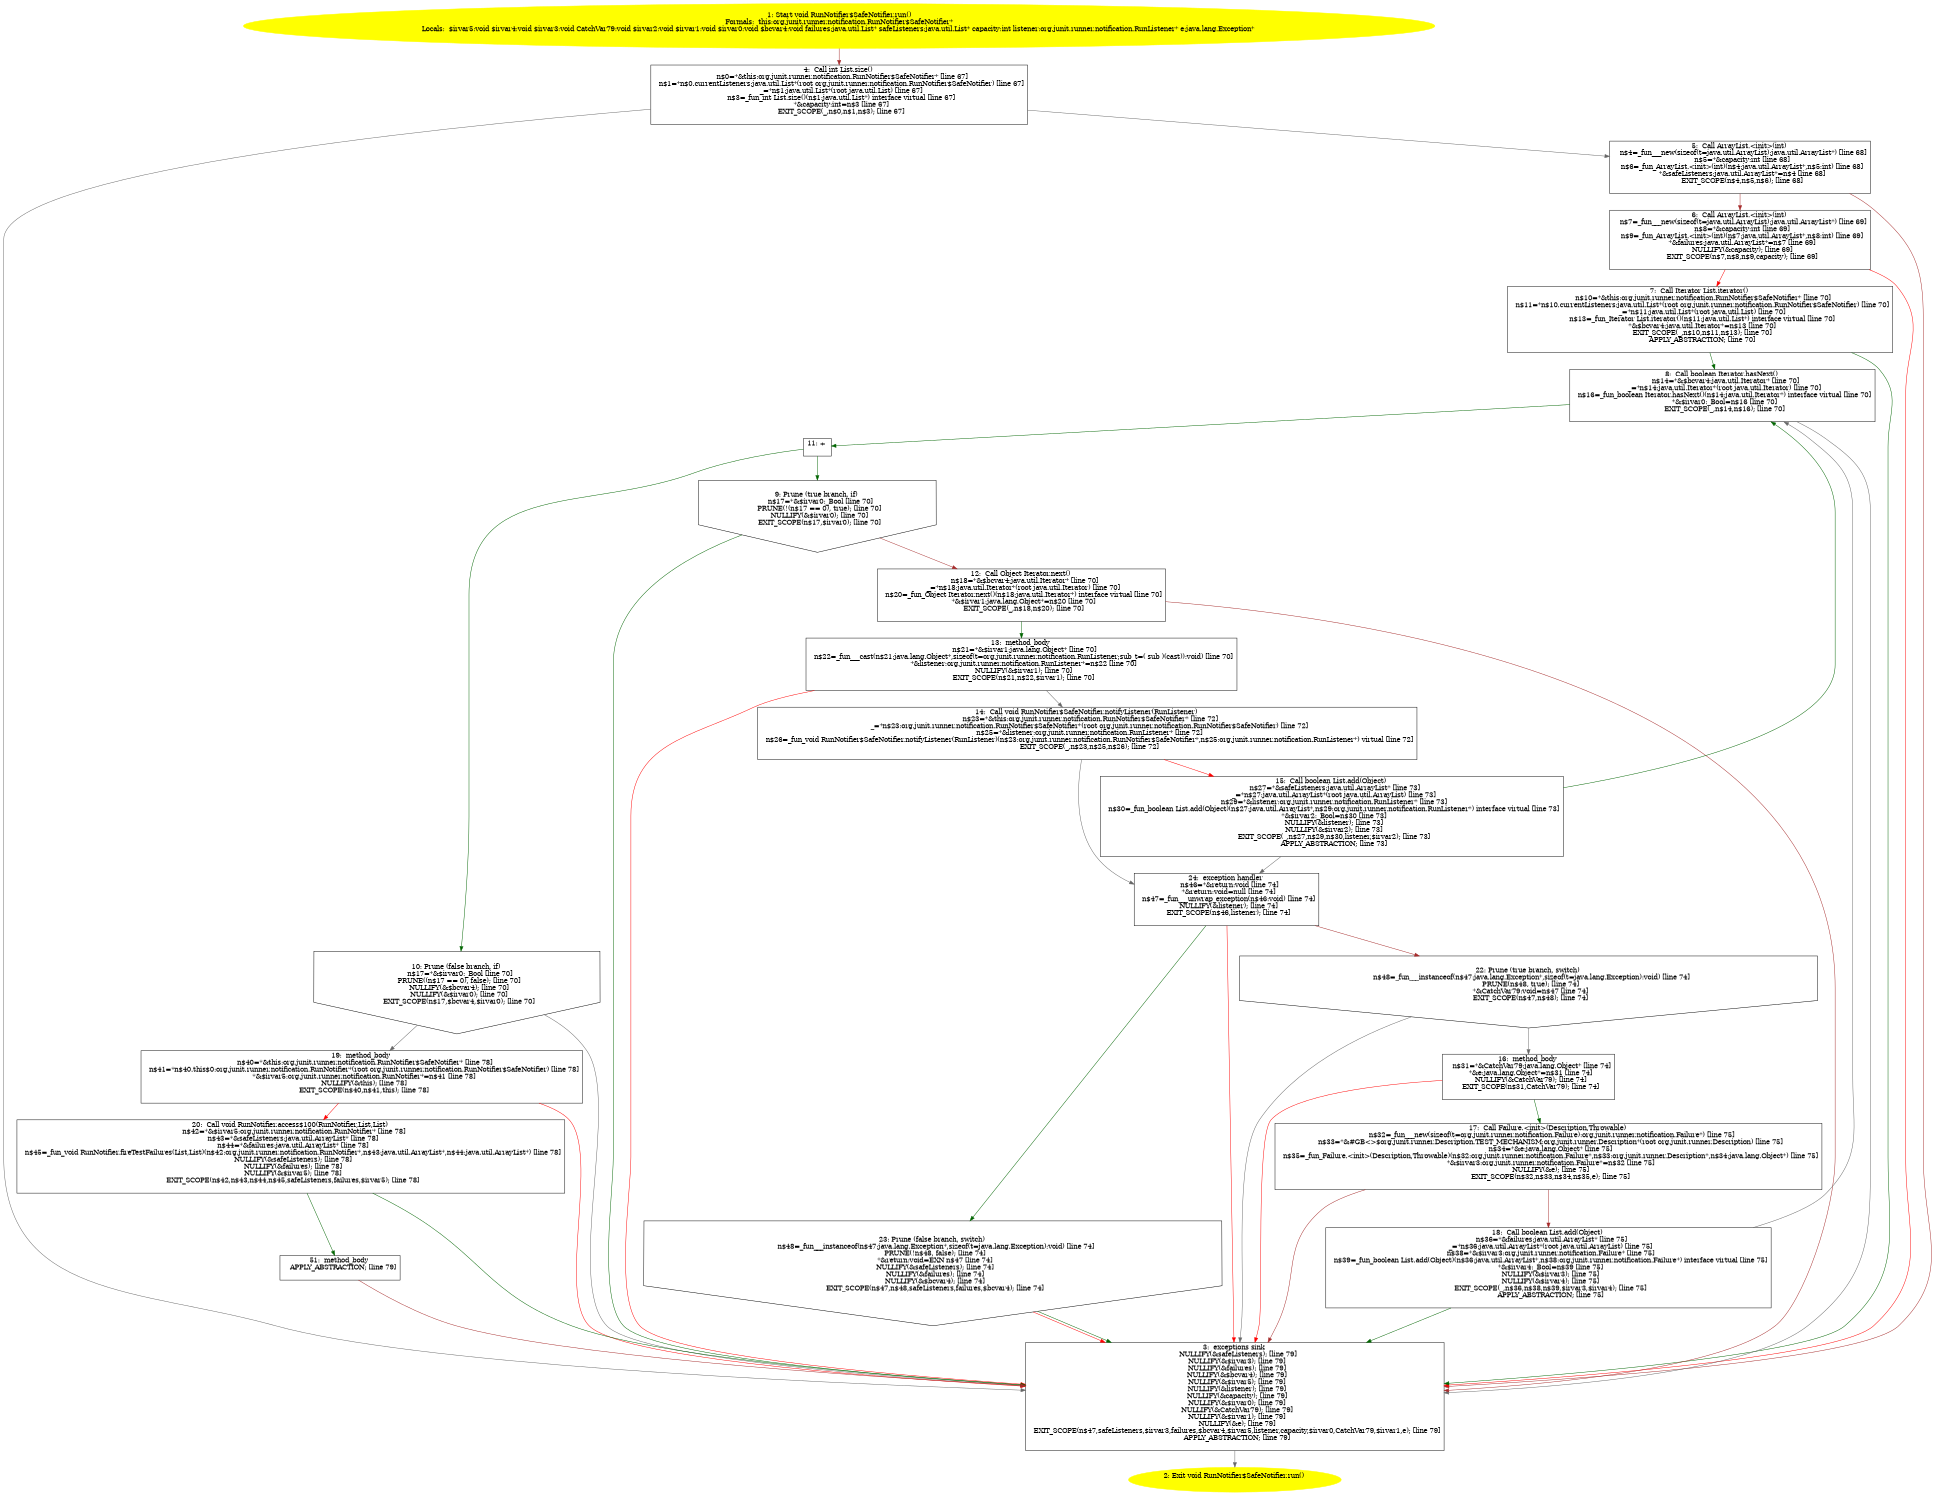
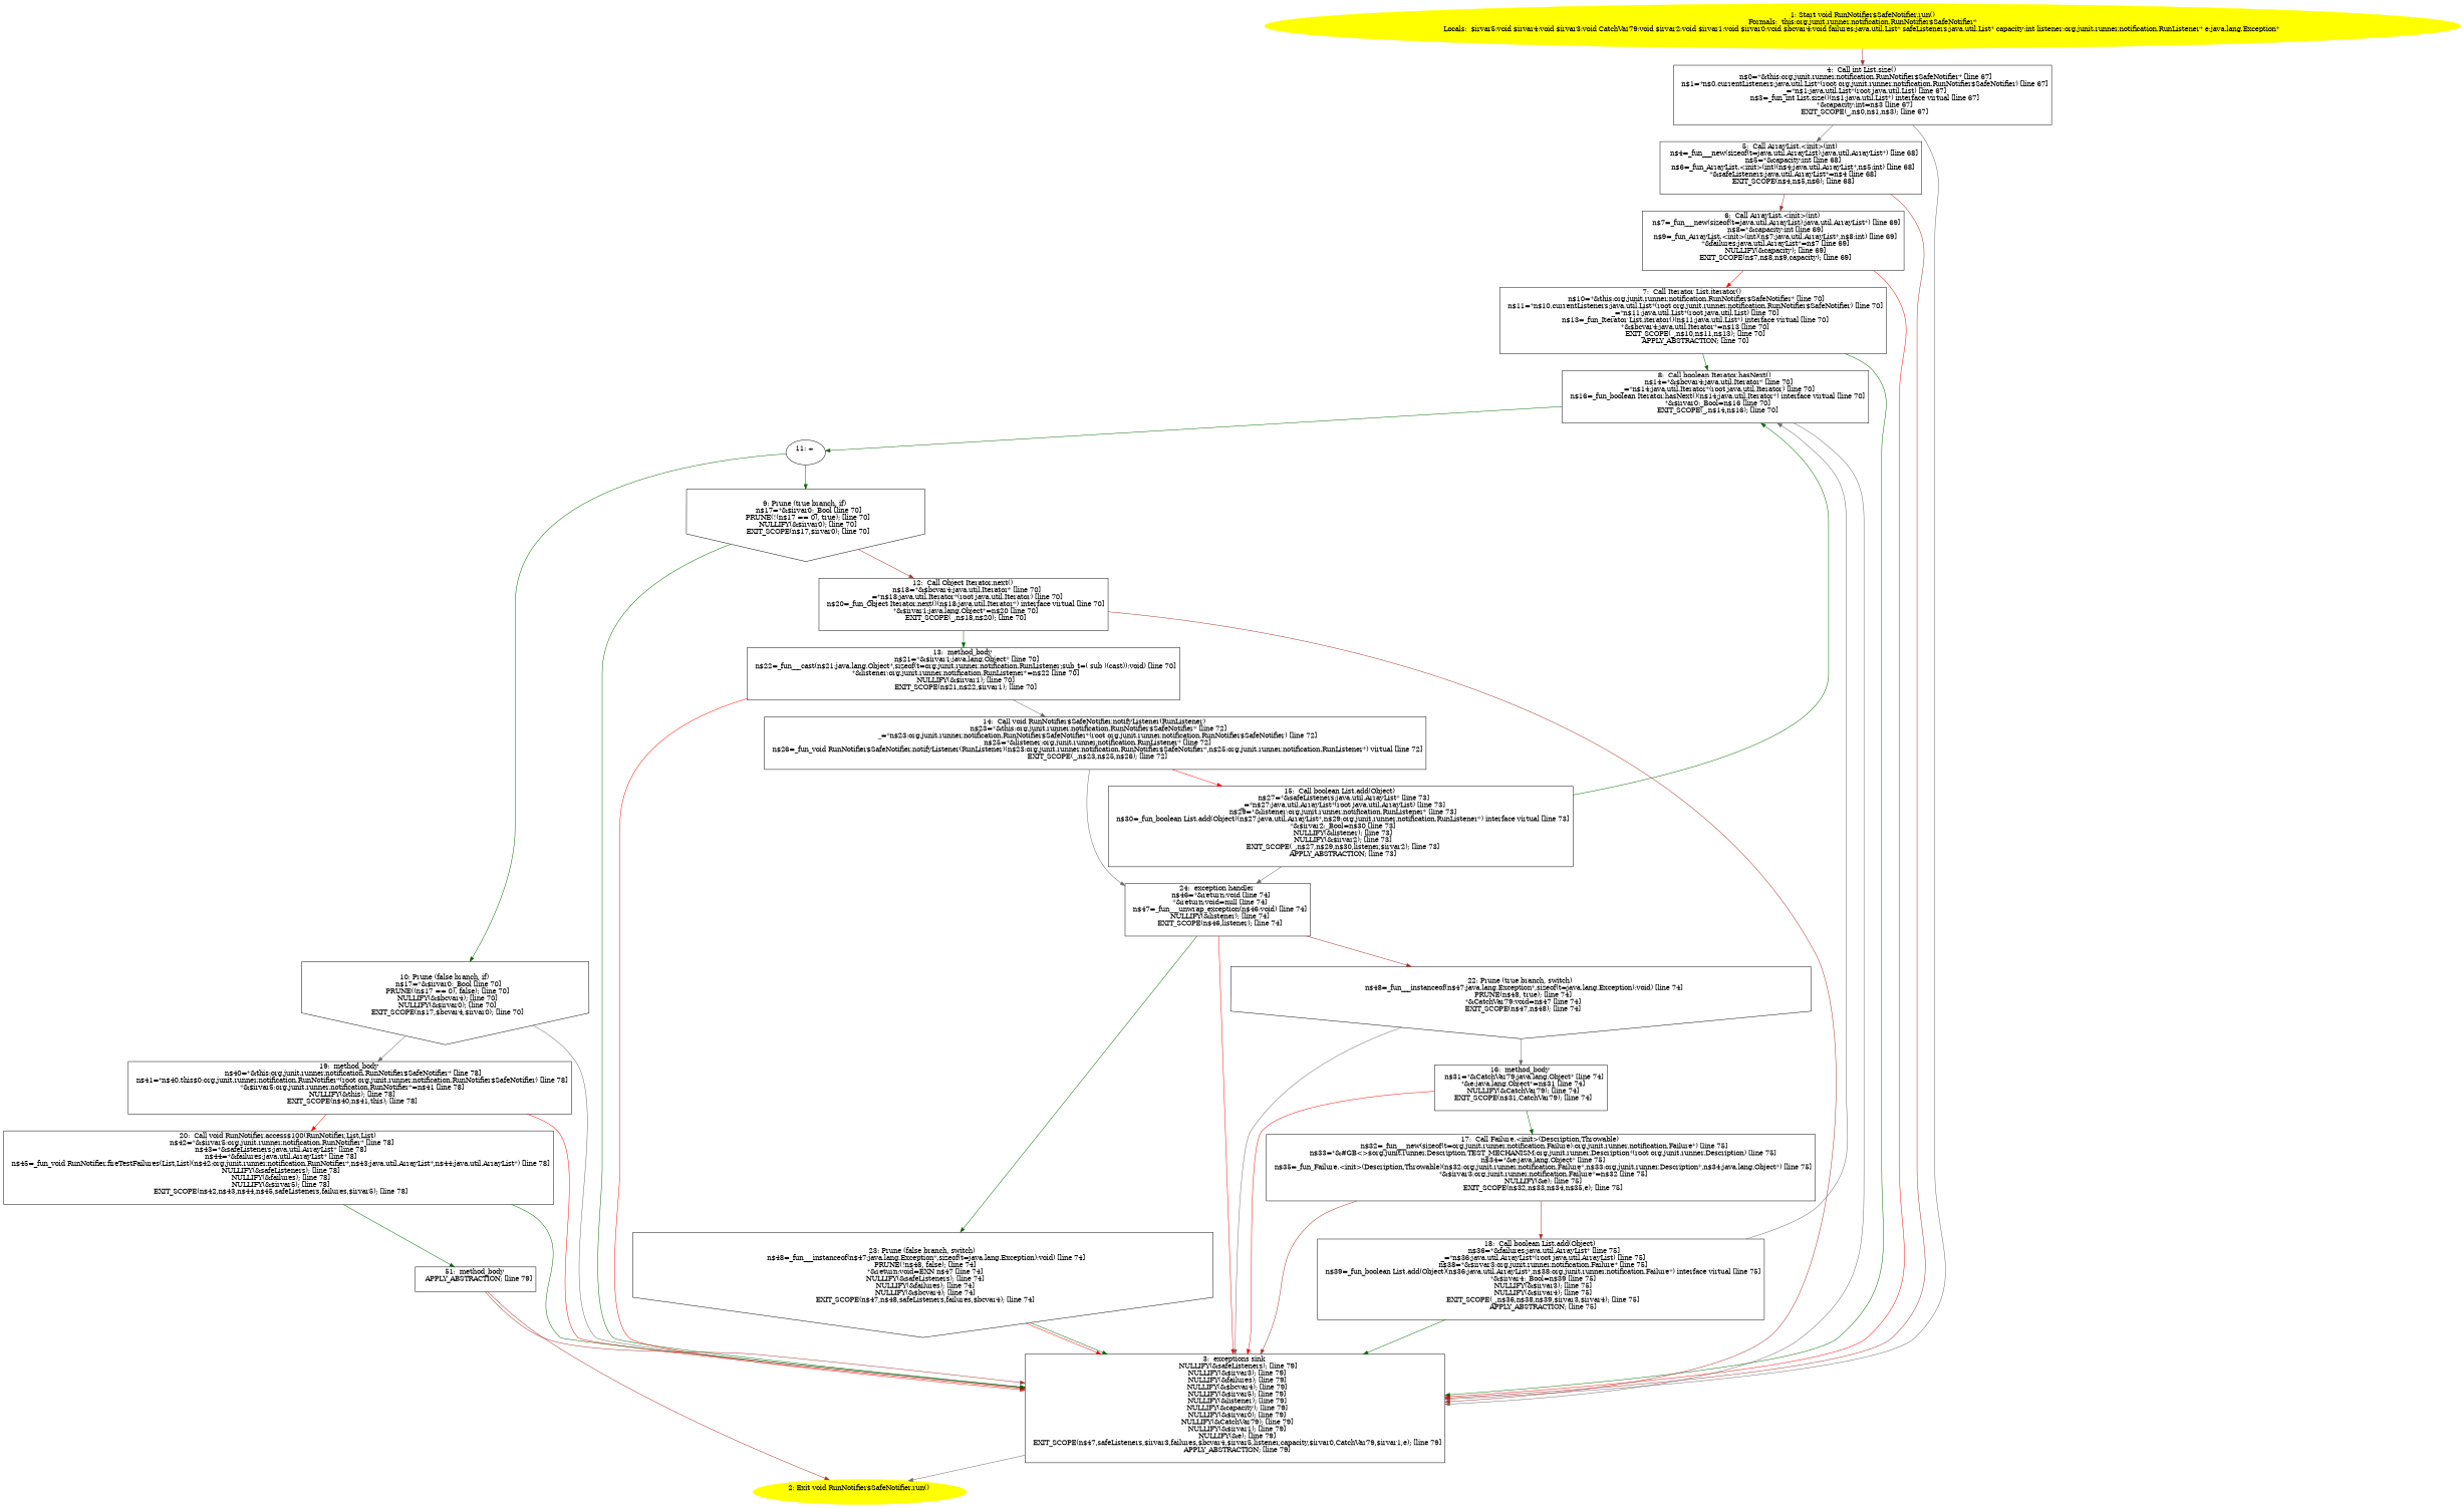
  digraph {
    node [shape=box]
    edge [color=darkgreen]
    n1 [color=yellow label="1: Start void RunNotifier$SafeNotifier.run()\nFormals:  this:org.junit.runner.notification.RunNotifier$SafeNotifier*\nLocals:  $irvar5:void $irvar4:void $irvar3:void CatchVar79:void $irvar2:void $irvar1:void $irvar0:void $bcvar4:void failures:java.util.List* safeListeners:java.util.List* capacity:int listener:org.junit.runner.notification.RunListener* e:java.lang.Exception* \n  " style=filled shape=""]
    n2 [label="4:  Call int List.size() \n   n$0=*&this:org.junit.runner.notification.RunNotifier$SafeNotifier* [line 67]\n  n$1=*n$0.currentListeners:java.util.List*(root org.junit.runner.notification.RunNotifier$SafeNotifier) [line 67]\n  _=*n$1:java.util.List*(root java.util.List) [line 67]\n  n$3=_fun_int List.size()(n$1:java.util.List*) interface virtual [line 67]\n  *&capacity:int=n$3 [line 67]\n  EXIT_SCOPE(_,n$0,n$1,n$3); [line 67]\n "]
    n3 [label="3:  exceptions sink \n   NULLIFY(&safeListeners); [line 79]\n  NULLIFY(&$irvar3); [line 79]\n  NULLIFY(&failures); [line 79]\n  NULLIFY(&$bcvar4); [line 79]\n  NULLIFY(&$irvar5); [line 79]\n  NULLIFY(&listener); [line 79]\n  NULLIFY(&capacity); [line 79]\n  NULLIFY(&$irvar0); [line 79]\n  NULLIFY(&CatchVar79); [line 79]\n  NULLIFY(&$irvar1); [line 79]\n  NULLIFY(&e); [line 79]\n  EXIT_SCOPE(n$47,safeListeners,$irvar3,failures,$bcvar4,$irvar5,listener,capacity,$irvar0,CatchVar79,$irvar1,e); [line 79]\n  APPLY_ABSTRACTION; [line 79]\n "]
    n4 [label="5:  Call ArrayList.<init>(int) \n   n$4=_fun___new(sizeof(t=java.util.ArrayList):java.util.ArrayList*) [line 68]\n  n$5=*&capacity:int [line 68]\n  n$6=_fun_ArrayList.<init>(int)(n$4:java.util.ArrayList*,n$5:int) [line 68]\n  *&safeListeners:java.util.ArrayList*=n$4 [line 68]\n  EXIT_SCOPE(n$4,n$5,n$6); [line 68]\n "]
    n5 [color=yellow label="2: Exit void RunNotifier$SafeNotifier.run() \n  " style=filled shape=""]
    n6 [label="6:  Call ArrayList.<init>(int) \n   n$7=_fun___new(sizeof(t=java.util.ArrayList):java.util.ArrayList*) [line 69]\n  n$8=*&capacity:int [line 69]\n  n$9=_fun_ArrayList.<init>(int)(n$7:java.util.ArrayList*,n$8:int) [line 69]\n  *&failures:java.util.ArrayList*=n$7 [line 69]\n  NULLIFY(&capacity); [line 69]\n  EXIT_SCOPE(n$7,n$8,n$9,capacity); [line 69]\n "]
    n7 [label="7:  Call Iterator List.iterator() \n   n$10=*&this:org.junit.runner.notification.RunNotifier$SafeNotifier* [line 70]\n  n$11=*n$10.currentListeners:java.util.List*(root org.junit.runner.notification.RunNotifier$SafeNotifier) [line 70]\n  _=*n$11:java.util.List*(root java.util.List) [line 70]\n  n$13=_fun_Iterator List.iterator()(n$11:java.util.List*) interface virtual [line 70]\n  *&$bcvar4:java.util.Iterator*=n$13 [line 70]\n  EXIT_SCOPE(_,n$10,n$11,n$13); [line 70]\n  APPLY_ABSTRACTION; [line 70]\n "]
    n8 [label="8:  Call boolean Iterator.hasNext() \n   n$14=*&$bcvar4:java.util.Iterator* [line 70]\n  _=*n$14:java.util.Iterator*(root java.util.Iterator) [line 70]\n  n$16=_fun_boolean Iterator.hasNext()(n$14:java.util.Iterator*) interface virtual [line 70]\n  *&$irvar0:_Bool=n$16 [line 70]\n  EXIT_SCOPE(_,n$14,n$16); [line 70]\n "]
-   n9 [label="11: + \n  "]
+   n9 [label="11: + \n  " shape=""]
    n10 [label="9: Prune (true branch, if) \n   n$17=*&$irvar0:_Bool [line 70]\n  PRUNE(!(n$17 == 0), true); [line 70]\n  NULLIFY(&$irvar0); [line 70]\n  EXIT_SCOPE(n$17,$irvar0); [line 70]\n " shape=invhouse]
    n11 [label="10: Prune (false branch, if) \n   n$17=*&$irvar0:_Bool [line 70]\n  PRUNE((n$17 == 0), false); [line 70]\n  NULLIFY(&$bcvar4); [line 70]\n  NULLIFY(&$irvar0); [line 70]\n  EXIT_SCOPE(n$17,$bcvar4,$irvar0); [line 70]\n " shape=invhouse]
    n12 [label="12:  Call Object Iterator.next() \n   n$18=*&$bcvar4:java.util.Iterator* [line 70]\n  _=*n$18:java.util.Iterator*(root java.util.Iterator) [line 70]\n  n$20=_fun_Object Iterator.next()(n$18:java.util.Iterator*) interface virtual [line 70]\n  *&$irvar1:java.lang.Object*=n$20 [line 70]\n  EXIT_SCOPE(_,n$18,n$20); [line 70]\n "]
    n13 [label="19:  method_body \n   n$40=*&this:org.junit.runner.notification.RunNotifier$SafeNotifier* [line 78]\n  n$41=*n$40.this$0:org.junit.runner.notification.RunNotifier*(root org.junit.runner.notification.RunNotifier$SafeNotifier) [line 78]\n  *&$irvar5:org.junit.runner.notification.RunNotifier*=n$41 [line 78]\n  NULLIFY(&this); [line 78]\n  EXIT_SCOPE(n$40,n$41,this); [line 78]\n "]
    n14 [label="13:  method_body \n   n$21=*&$irvar1:java.lang.Object* [line 70]\n  n$22=_fun___cast(n$21:java.lang.Object*,sizeof(t=org.junit.runner.notification.RunListener;sub_t=( sub )(cast)):void) [line 70]\n  *&listener:org.junit.runner.notification.RunListener*=n$22 [line 70]\n  NULLIFY(&$irvar1); [line 70]\n  EXIT_SCOPE(n$21,n$22,$irvar1); [line 70]\n "]
    n15 [label="14:  Call void RunNotifier$SafeNotifier.notifyListener(RunListener) \n   n$23=*&this:org.junit.runner.notification.RunNotifier$SafeNotifier* [line 72]\n  _=*n$23:org.junit.runner.notification.RunNotifier$SafeNotifier*(root org.junit.runner.notification.RunNotifier$SafeNotifier) [line 72]\n  n$25=*&listener:org.junit.runner.notification.RunListener* [line 72]\n  n$26=_fun_void RunNotifier$SafeNotifier.notifyListener(RunListener)(n$23:org.junit.runner.notification.RunNotifier$SafeNotifier*,n$25:org.junit.runner.notification.RunListener*) virtual [line 72]\n  EXIT_SCOPE(_,n$23,n$25,n$26); [line 72]\n "]
    n16 [label="20:  Call void RunNotifier.access$100(RunNotifier,List,List) \n   n$42=*&$irvar5:org.junit.runner.notification.RunNotifier* [line 78]\n  n$43=*&safeListeners:java.util.ArrayList* [line 78]\n  n$44=*&failures:java.util.ArrayList* [line 78]\n  n$45=_fun_void RunNotifier.fireTestFailures(List,List)(n$42:org.junit.runner.notification.RunNotifier*,n$43:java.util.ArrayList*,n$44:java.util.ArrayList*) [line 78]\n  NULLIFY(&safeListeners); [line 78]\n  NULLIFY(&failures); [line 78]\n  NULLIFY(&$irvar5); [line 78]\n  EXIT_SCOPE(n$42,n$43,n$44,n$45,safeListeners,failures,$irvar5); [line 78]\n "]
    n17 [label="51:  method_body \n   APPLY_ABSTRACTION; [line 79]\n "]
    n18 [label="15:  Call boolean List.add(Object) \n   n$27=*&safeListeners:java.util.ArrayList* [line 73]\n  _=*n$27:java.util.ArrayList*(root java.util.ArrayList) [line 73]\n  n$29=*&listener:org.junit.runner.notification.RunListener* [line 73]\n  n$30=_fun_boolean List.add(Object)(n$27:java.util.ArrayList*,n$29:org.junit.runner.notification.RunListener*) interface virtual [line 73]\n  *&$irvar2:_Bool=n$30 [line 73]\n  NULLIFY(&listener); [line 73]\n  NULLIFY(&$irvar2); [line 73]\n  EXIT_SCOPE(_,n$27,n$29,n$30,listener,$irvar2); [line 73]\n  APPLY_ABSTRACTION; [line 73]\n "]
    n19 [label="24:  exception handler \n   n$46=*&return:void [line 74]\n  *&return:void=null [line 74]\n  n$47=_fun___unwrap_exception(n$46:void) [line 74]\n  NULLIFY(&listener); [line 74]\n  EXIT_SCOPE(n$46,listener); [line 74]\n "]
    n20 [label="22: Prune (true branch, switch) \n   n$48=_fun___instanceof(n$47:java.lang.Exception*,sizeof(t=java.lang.Exception):void) [line 74]\n  PRUNE(n$48, true); [line 74]\n  *&CatchVar79:void=n$47 [line 74]\n  EXIT_SCOPE(n$47,n$48); [line 74]\n " shape=invhouse]
    n21 [label="23: Prune (false branch, switch) \n   n$48=_fun___instanceof(n$47:java.lang.Exception*,sizeof(t=java.lang.Exception):void) [line 74]\n  PRUNE(!n$48, false); [line 74]\n  *&return:void=EXN n$47 [line 74]\n  NULLIFY(&safeListeners); [line 74]\n  NULLIFY(&failures); [line 74]\n  NULLIFY(&$bcvar4); [line 74]\n  EXIT_SCOPE(n$47,n$48,safeListeners,failures,$bcvar4); [line 74]\n " shape=invhouse]
    n22 [label="16:  method_body \n   n$31=*&CatchVar79:java.lang.Object* [line 74]\n  *&e:java.lang.Object*=n$31 [line 74]\n  NULLIFY(&CatchVar79); [line 74]\n  EXIT_SCOPE(n$31,CatchVar79); [line 74]\n "]
    n23 [label="17:  Call Failure.<init>(Description,Throwable) \n   n$32=_fun___new(sizeof(t=org.junit.runner.notification.Failure):org.junit.runner.notification.Failure*) [line 75]\n  n$33=*&#GB<>$org.junit.runner.Description.TEST_MECHANISM:org.junit.runner.Description*(root org.junit.runner.Description) [line 75]\n  n$34=*&e:java.lang.Object* [line 75]\n  n$35=_fun_Failure.<init>(Description,Throwable)(n$32:org.junit.runner.notification.Failure*,n$33:org.junit.runner.Description*,n$34:java.lang.Object*) [line 75]\n  *&$irvar3:org.junit.runner.notification.Failure*=n$32 [line 75]\n  NULLIFY(&e); [line 75]\n  EXIT_SCOPE(n$32,n$33,n$34,n$35,e); [line 75]\n "]
    n24 [label="18:  Call boolean List.add(Object) \n   n$36=*&failures:java.util.ArrayList* [line 75]\n  _=*n$36:java.util.ArrayList*(root java.util.ArrayList) [line 75]\n  n$38=*&$irvar3:org.junit.runner.notification.Failure* [line 75]\n  n$39=_fun_boolean List.add(Object)(n$36:java.util.ArrayList*,n$38:org.junit.runner.notification.Failure*) interface virtual [line 75]\n  *&$irvar4:_Bool=n$39 [line 75]\n  NULLIFY(&$irvar3); [line 75]\n  NULLIFY(&$irvar4); [line 75]\n  EXIT_SCOPE(_,n$36,n$38,n$39,$irvar3,$irvar4); [line 75]\n  APPLY_ABSTRACTION; [line 75]\n "]
    n1 -> n2 [color=brown]
    n2 -> n3 [color=gray40]
    n2 -> n4 [color=gray40]
    n3 -> n5 [color=gray40]
    n4 -> n3 [color=brown]
    n4 -> n6 [color=brown]
    n6 -> n3 [color=red]
    n6 -> n7 [color=red]
    n7 -> n3
    n7 -> n8
    n8 -> n3 [color=gray40]
    n8 -> n9
    n9 -> n10
    n9 -> n11
    n10 -> n3
    n10 -> n12 [color=brown]
    n11 -> n3 [color=gray40]
    n11 -> n13 [color=gray40]
    n12 -> n3 [color=brown]
    n12 -> n14
    n13 -> n3 [color=red]
    n13 -> n16 [color=red]
    n14 -> n3 [color=red]
    n14 -> n15 [color=gray40]
    n15 -> n18 [color=red]
    n15 -> n19 [color=gray40]
    n16 -> n3
    n16 -> n17
    n17 -> n3 [color=brown]
+   n17 -> n5 [color=brown]
    n18 -> n8
    n18 -> n19 [color=gray40]
    n19 -> n3 [color=red]
    n19 -> n20 [color=brown]
    n19 -> n21
    n20 -> n3 [color=gray40]
    n20 -> n22 [color=gray40]
    n21 -> n3 [color=red]
    n21 -> n3
    n22 -> n3 [color=red]
    n22 -> n23
    n23 -> n3 [color=brown]
    n23 -> n24 [color=brown]
    n24 -> n3
    n24 -> n8 [color=gray40]
  }
